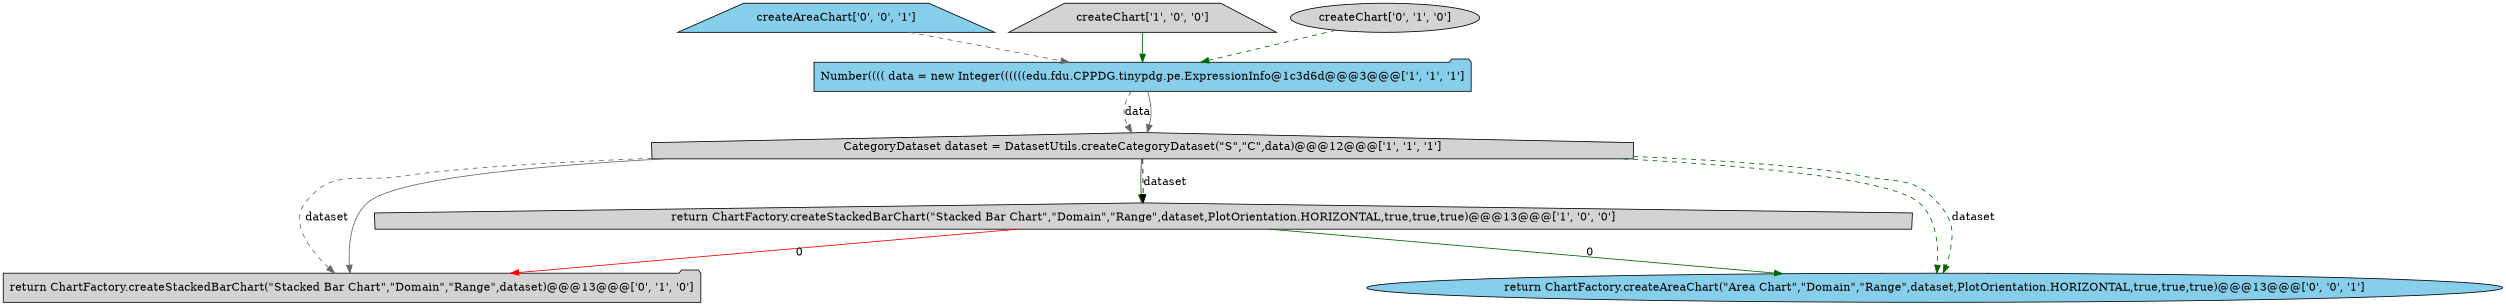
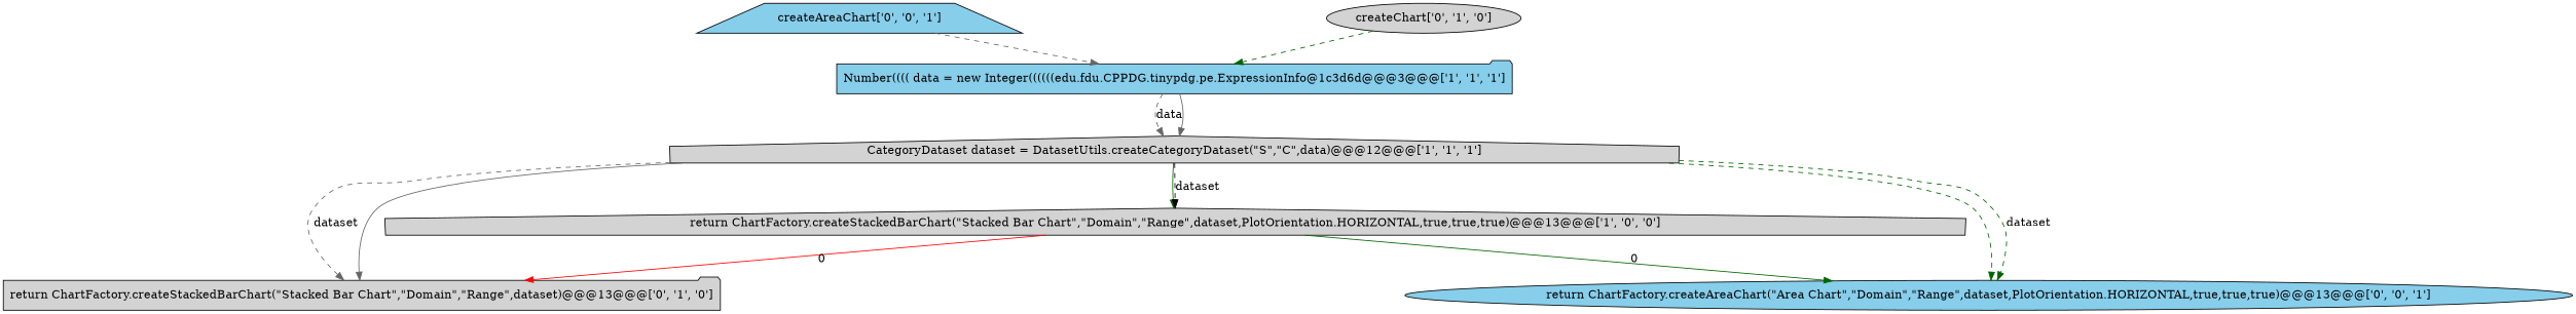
  digraph {
    node [fillcolor=lightgrey shape=folder style=filled]
    edge [style=dashed color=darkgreen]
    n1 [fillcolor=skyblue label="Number(((( data = new Integer((((((edu.fdu.CPPDG.tinypdg.pe.ExpressionInfo@1c3d6d@@@3@@@['1', '1', '1']"]
    n2 [label="CategoryDataset dataset = DatasetUtils.createCategoryDataset(\"S\",\"C\",data)@@@12@@@['1', '1', '1']" shape=house]
    n3 [fillcolor=skyblue label="createAreaChart['0', '0', '1']" shape=trapezium]
    n4 [label="return ChartFactory.createStackedBarChart(\"Stacked Bar Chart\",\"Domain\",\"Range\",dataset,PlotOrientation.HORIZONTAL,true,true,true)@@@13@@@['1', '0', '0']" shape=house]
    n5 [label="return ChartFactory.createStackedBarChart(\"Stacked Bar Chart\",\"Domain\",\"Range\",dataset)@@@13@@@['0', '1', '0']"]
    n6 [fillcolor=skyblue label="return ChartFactory.createAreaChart(\"Area Chart\",\"Domain\",\"Range\",dataset,PlotOrientation.HORIZONTAL,true,true,true)@@@13@@@['0', '0', '1']" shape=ellipse]
-   n7 [label="createChart['1', '0', '0']" shape=trapezium]
    n8 [label="createChart['0', '1', '0']" shape=ellipse]
    n1 -> n2 [label=data color=gray40]
    n1 -> n2 [style=solid color=gray40]
    n2 -> n4 [style=solid]
    n2 -> n4 [label=dataset color=black]
    n2 -> n5 [style=solid color=gray40]
    n2 -> n5 [label=dataset color=gray40]
    n2 -> n6
    n2 -> n6 [label=dataset]
    n3 -> n1 [color=gray40]
    n4 -> n5 [label=0 style=solid color=red]
    n4 -> n6 [label=0 style=solid]
-   n7 -> n1 [style=solid]
    n8 -> n1
  }
